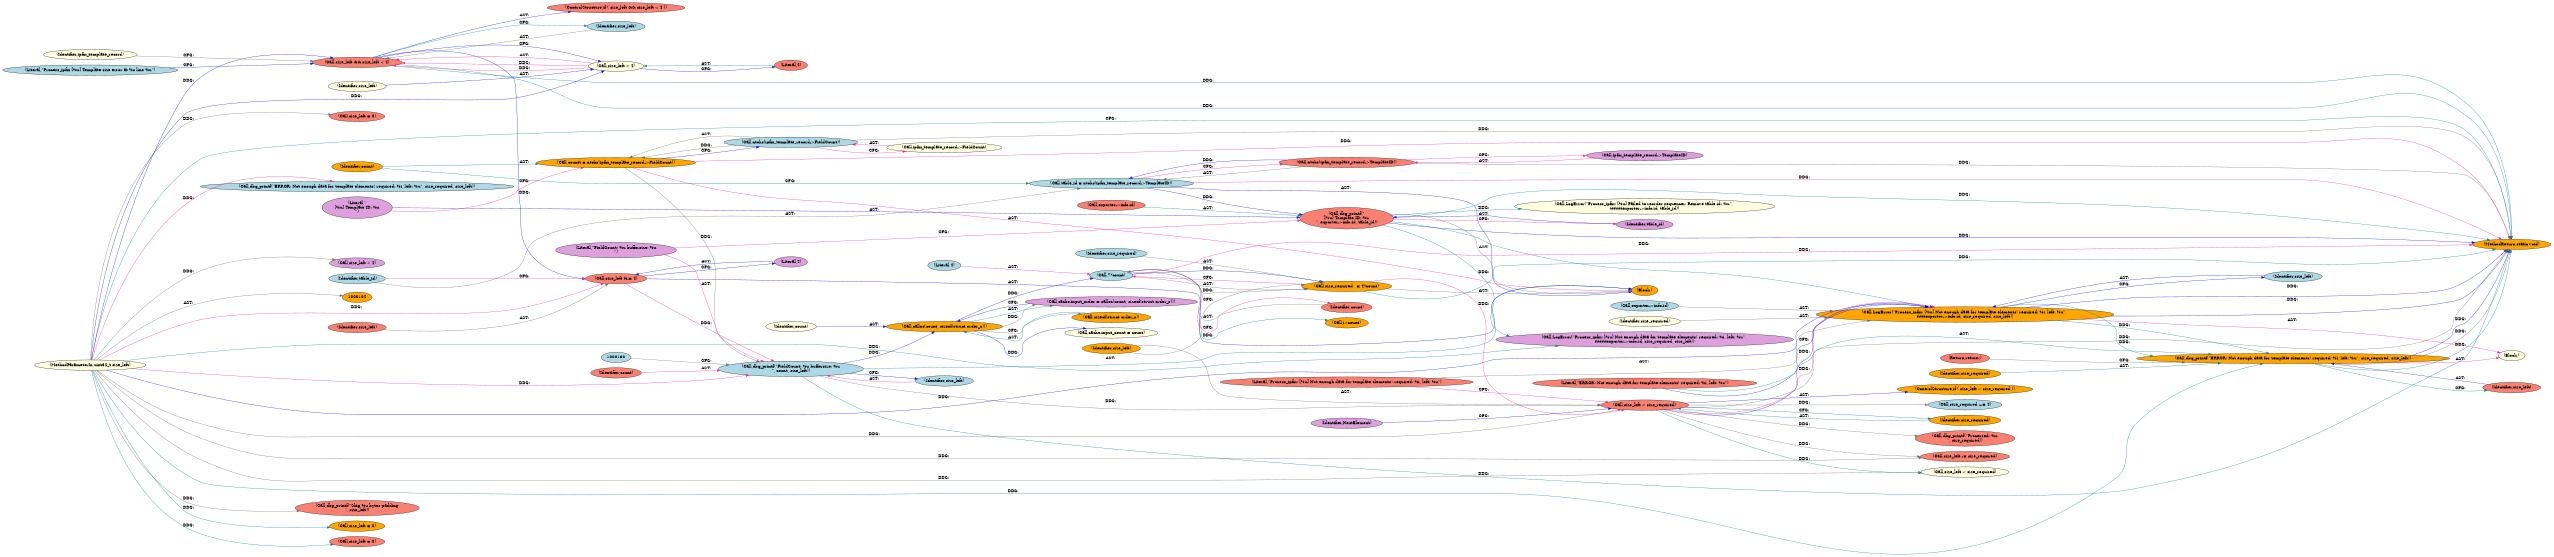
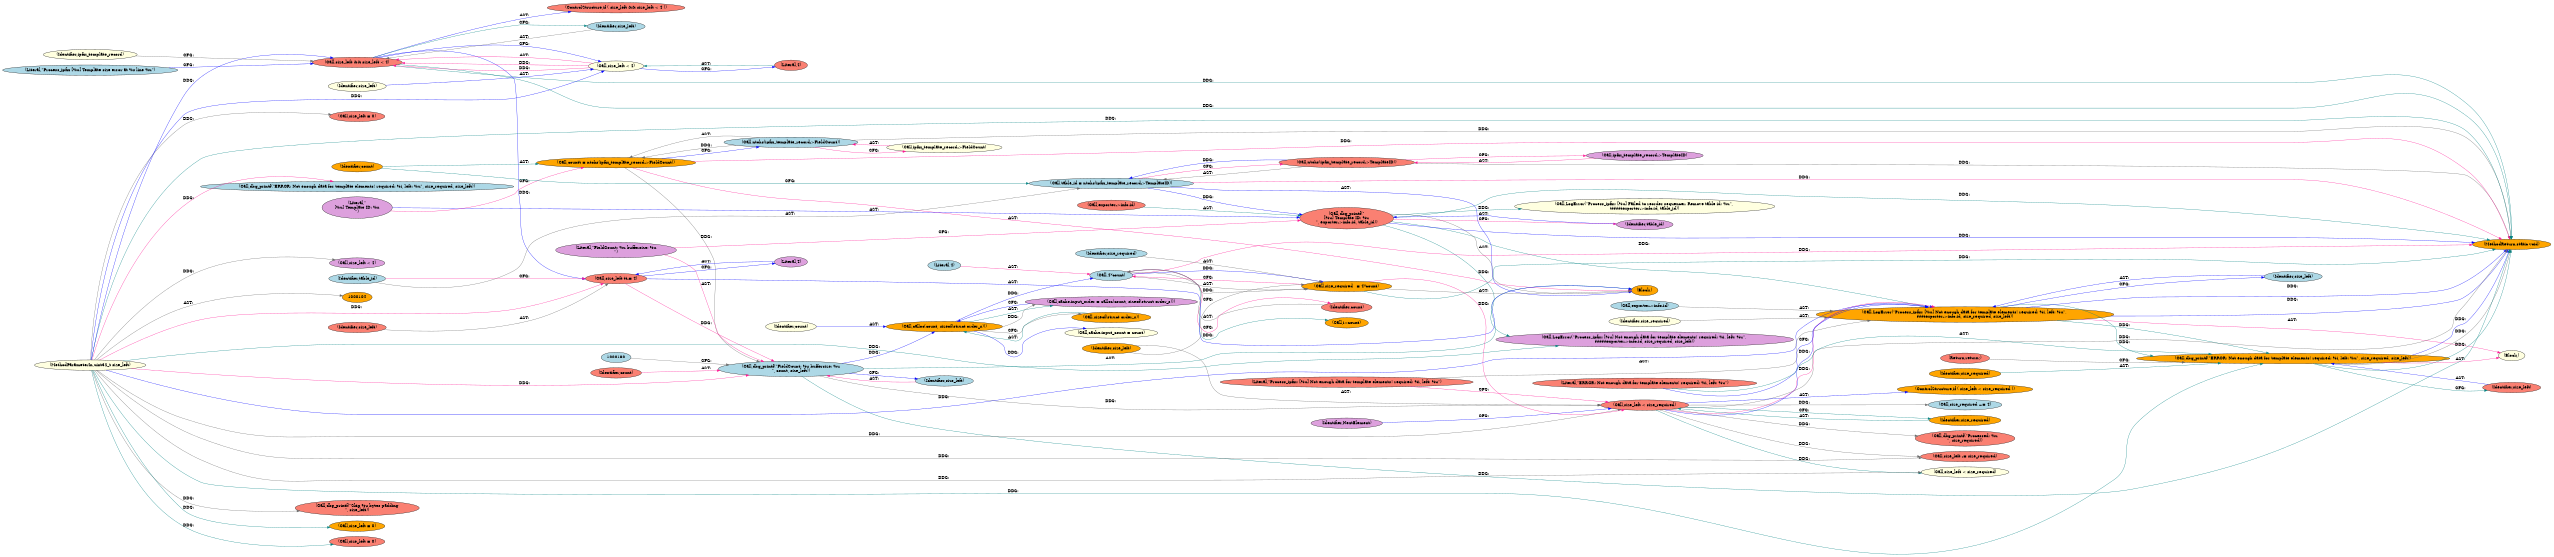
  digraph {
    rankdir=LR
    node [fillcolor=salmon style=filled]
    edge [color=gray40]
    n1 [fillcolor=orange label="(Call,LogError(\"Process_ipfix: [%u] Not enough data for template elements! required: %i, left: %u\", \n\t\t\t\t\texporter->info.id, size_required, size_left))"]
    n2 [fillcolor=orange label="(Call,dbg_printf(\"ERROR: Not enough data for template elements! required: %i, left: %u\", size_required, size_left))"]
    n3 [fillcolor=orange label="(MethodReturn,static void)"]
    n4 [fillcolor=lightyellow label="(Block,)"]
    n5 [fillcolor=lightblue label="(Identifier,size_left)"]
    n6 [label="(Identifier,size_left)"]
    n7 [label="(Call,dbg_printf(\"\n[%u] Template ID: %u\n\", exporter->info.id, table_id))"]
    n8 [fillcolor=plum label="(Call,LogError(\"Process_ipfix: [%u] Not enough data for template elements! required: %i, left: %u\", \n\t\t\t\t\t\t\texporter->info.id, size_required, size_left))"]
    n9 [fillcolor=orange label="(Block,)"]
    n10 [fillcolor=plum label="(Identifier,table_id)"]
    n11 [fillcolor=lightyellow label="(Call,LogError(\"Process_ipfix: [%u] Failed to reorder sequencer. Remove table id: %u\", \n\t\t\t\t\t\t\texporter->info.id, table_id))"]
    n12 [fillcolor=lightblue label="(Call,table_id = ntohs(ipfix_template_record->TemplateID))"]
    n13 [label="(Call,ntohs(ipfix_template_record->TemplateID))"]
    n14 [fillcolor=plum label="(Call,ipfix_template_record->TemplateID)"]
    n15 [label="(Call,size_left < size_required)"]
    n16 [fillcolor=orange label="(ControlStructure,if ( size_left < size_required ))"]
    n17 [fillcolor=lightyellow label="(Call,size_left < size_required)"]
    n18 [fillcolor=orange label="(Identifier,size_required)"]
    n19 [label="(Call,size_left -= size_required)"]
    n20 [fillcolor=lightblue label="(Call,size_required += 4)"]
    n21 [label="(Call,dbg_printf(\"Processed: %u\n\", size_required))"]
    n22 [fillcolor=lightblue label="(Call,dbg_printf(\"FieldCount: %u buffersize: %u\n\", count, size_left))"]
    n23 [fillcolor=orange label="(Call,calloc(count, sizeof(struct order_s)))"]
    n24 [fillcolor=lightblue label="(Identifier,size_left)"]
-   n25 [fillcolor=lightblue label="(Call,7*count)"]
+   n25 [fillcolor=lightblue label="(Call,4*count)"]
    n26 [fillcolor=plum label="(Call,cache.input_order = calloc(count, sizeof(struct order_s)))"]
    n27 [fillcolor=lightyellow label="(Call,cache.input_count = count)"]
    n28 [fillcolor=orange label="(Call,sizeof(struct order_s))"]
    n29 [fillcolor=orange label="(Call,count\t = ntohs(ipfix_template_record->FieldCount))"]
    n30 [fillcolor=lightblue label="(Call,ntohs(ipfix_template_record->FieldCount))"]
    n31 [fillcolor=lightyellow label="(Call,ipfix_template_record->FieldCount)"]
    n32 [label="(Call,size_left \t\t-= 4)"]
    n33 [fillcolor=plum label="(Literal,4)"]
    n34 [label="(Call,size_left && size_left < 4)"]
    n35 [fillcolor=lightyellow label="(Call,size_left < 4)"]
    n36 [label="(ControlStructure,if ( size_left && size_left < 4 ))"]
    n37 [fillcolor=lightblue label="(Identifier,size_left)"]
    n38 [label="(Literal,4)"]
    n39 [fillcolor=lightyellow label="(MethodParameterIn,uint32_t size_left)"]
    n40 [label="(Call,dbg_printf(\"Skip %u bytes padding\n\", size_left))"]
    n41 [fillcolor=orange label="(Call,size_left = 0)"]
    n42 [label="(Call,size_left = 0)"]
    n43 [label="(Call,size_left = 0)"]
    n44 [fillcolor=lightblue label="(Call,dbg_printf(\"ERROR: Not enough data for template elements! required: %i, left: %u\", size_required, size_left))"]
    n45 [fillcolor=plum label="(Call,size_left < 4)"]
    1000104 [fillcolor=orange]
    n47 [fillcolor=orange label="(Call,size_required   = 4*count)"]
    n48 [fillcolor=orange label="(Call,i<count)"]
    n49 [label="(Identifier,count)"]
    n50 [fillcolor=lightblue label="(Identifier,table_id)"]
    n51 [fillcolor=plum label="(Literal,\"\n[%u] Template ID: %u\n\")"]
    n52 [fillcolor=lightyellow label="(Identifier,size_left)"]
    n53 [fillcolor=lightyellow label="(Identifier,ipfix_template_record)"]
    n54 [fillcolor=lightblue label="(Identifier,size_required)"]
    n55 [fillcolor=orange label="(Identifier,size_required)"]
    n56 [fillcolor=plum label="(Identifier,NextElement)"]
    n57 [label="(Literal,\"Process_ipfix: [%u] Not enough data for template elements! required: %i, left: %u\")"]
    n58 [label="(Identifier,size_left)"]
    n59 [label="(Call,exporter->info.id)"]
    n60 [fillcolor=lightblue label="(Literal,\"Process_ipfix [%u] Template size error at %s line %u\")"]
    n61 [fillcolor=lightblue label="(Call,exporter->info.id)"]
    n62 [label="(Identifier,count)"]
    n63 [fillcolor=lightyellow label="(Identifier,size_required)"]
    n64 [fillcolor=plum label="(Literal,\"FieldCount: %u buffersize: %u\n\")"]
    n65 [label="(Literal,\"ERROR: Not enough data for template elements! required: %i, left: %u\")"]
    n66 [fillcolor=lightblue label="(Literal,4)"]
    n67 [fillcolor=lightyellow label="(Identifier,count)"]
    n68 [label="(Return,return;)"]
    n69 [fillcolor=orange label="(Identifier,count)"]
    n70 [fillcolor=orange label="(Identifier,size_left)"]
    1000180 [fillcolor=lightblue]
    n1 -> n2 [color=teal label="DDG: "]
    n1 -> n2 [color=teal label="DDG: "]
    n1 -> n3 [color=blue label="DDG: "]
    n1 -> n3 [color=blue label="DDG: "]
    n1 -> n4 [color=deeppink label="AST: "]
    n1 -> n5 [color=blue label="CFG: "]
    n2 -> n3 [color=blue label="DDG: "]
    n2 -> n3 [label="DDG: "]
    n2 -> n3 [color=teal label="DDG: "]
    n2 -> n4 [color=deeppink label="AST: "]
    n2 -> n6 [color=teal label="CFG: "]
    n5 -> n1 [color=blue label="AST: "]
    n6 -> n2 [color=blue label="AST: "]
    n7 -> n1 [color=teal label="DDG: "]
    n7 -> n3 [color=blue label="DDG: "]
    n7 -> n3 [color=teal label="DDG: "]
    n7 -> n8 [color=teal label="DDG: "]
    n7 -> n9 [label="AST: "]
    n7 -> n10 [color=deeppink label="CFG: "]
    n7 -> n11 [color=teal label="DDG: "]
    n10 -> n7 [color=blue label="AST: "]
    n12 -> n3 [color=deeppink label="DDG: "]
    n12 -> n7 [color=blue label="DDG: "]
    n12 -> n9 [color=blue label="AST: "]
    n12 -> n13 [color=deeppink label="CFG: "]
    n13 -> n3 [label="DDG: "]
    n13 -> n12 [label="AST: "]
    n13 -> n12 [color=blue label="DDG: "]
    n13 -> n14 [color=deeppink label="CFG: "]
    n14 -> n13 [color=deeppink label="AST: "]
    n15 -> n1 [color=blue label="DDG: "]
    n15 -> n1 [color=deeppink label="DDG: "]
    n15 -> n3 [label="DDG: "]
    n15 -> n16 [color=blue label="AST: "]
    n15 -> n17 [color=teal label="DDG: "]
    n15 -> n18 [color=teal label="CFG: "]
    n15 -> n19 [label="DDG: "]
    n15 -> n20 [label="DDG: "]
    n15 -> n21 [label="DDG: "]
    n18 -> n15 [color=teal label="AST: "]
    n22 -> n3 [color=teal label="DDG: "]
    n22 -> n9 [color=teal label="AST: "]
    n22 -> n15 [label="DDG: "]
    n22 -> n23 [color=blue label="DDG: "]
    n22 -> n24 [color=blue label="CFG: "]
    n23 -> n25 [color=blue label="DDG: "]
    n23 -> n26 [color=teal label="AST: "]
    n23 -> n26 [label="DDG: "]
    n23 -> n27 [color=blue label="DDG: "]
    n23 -> n28 [label="CFG: "]
    n24 -> n22 [color=deeppink label="AST: "]
    n25 -> n3 [color=deeppink label="DDG: "]
    n25 -> n47 [label="AST: "]
    n25 -> n47 [label="DDG: "]
    n25 -> n47 [color=blue label="DDG: "]
    n25 -> n48 [color=teal label="DDG: "]
    n25 -> n49 [color=deeppink label="CFG: "]
    n26 -> n23 [color=blue label="CFG: "]
    n28 -> n23 [color=teal label="AST: "]
    n29 -> n3 [color=deeppink label="DDG: "]
    n29 -> n9 [color=deeppink label="AST: "]
    n29 -> n22 [label="DDG: "]
    n29 -> n30 [color=blue label="CFG: "]
    n30 -> n3 [label="DDG: "]
    n30 -> n29 [label="AST: "]
    n30 -> n29 [label="DDG: "]
    n30 -> n31 [color=deeppink label="CFG: "]
    n31 -> n30 [color=deeppink label="AST: "]
    n32 -> n9 [color=blue label="AST: "]
    n32 -> n22 [color=deeppink label="DDG: "]
    n32 -> n33 [color=blue label="CFG: "]
    n33 -> n32 [color=blue label="AST: "]
    n34 -> n3 [color=teal label="DDG: "]
    n34 -> n3 [color=teal label="DDG: "]
    n34 -> n32 [color=blue label="DDG: "]
    n34 -> n35 [color=blue label="CFG: "]
    n34 -> n36 [color=blue label="AST: "]
    n34 -> n37 [color=teal label="CFG: "]
    n35 -> n34 [color=deeppink label="AST: "]
    n35 -> n34 [color=deeppink label="DDG: "]
    n35 -> n34 [color=deeppink label="DDG: "]
    n35 -> n38 [color=blue label="CFG: "]
    n37 -> n34 [label="AST: "]
    n38 -> n35 [color=teal label="AST: "]
    n39 -> n1 [color=blue label="DDG: "]
    n39 -> n2 [color=teal label="DDG: "]
-   n39 -> n3 [color=teal label="CFG: "]
+   n39 -> n3 [color=teal label="DDG: "]
    n39 -> n8 [color=teal label="DDG: "]
    n39 -> n15 [label="DDG: "]
    n39 -> n17 [label="DDG: "]
    n39 -> n19 [label="DDG: "]
    n39 -> n22 [color=deeppink label="DDG: "]
    n39 -> n32 [color=deeppink label="DDG: "]
    n39 -> n34 [color=blue label="DDG: "]
    n39 -> n35 [color=blue label="DDG: "]
    n39 -> n40 [label="DDG: "]
    n39 -> n41 [color=teal label="DDG: "]
    n39 -> n42 [color=teal label="DDG: "]
    n39 -> n43 [label="DDG: "]
    n39 -> n44 [color=deeppink label="DDG: "]
    n39 -> n45 [label="DDG: "]
    n39 -> 1000104 [label="AST: "]
    n47 -> n3 [color=teal label="DDG: "]
    n47 -> n9 [label="AST: "]
    n47 -> n15 [color=deeppink label="DDG: "]
    n47 -> n25 [color=deeppink label="CFG: "]
    n49 -> n25 [label="AST: "]
    n50 -> n12 [label="AST: "]
    n50 -> n32 [color=deeppink label="CFG: "]
    n51 -> n7 [color=blue label="AST: "]
    n51 -> n29 [color=deeppink label="CFG: "]
    n52 -> n35 [color=blue label="AST: "]
    n53 -> n34 [label="CFG: "]
    n54 -> n47 [label="AST: "]
    n55 -> n2 [color=teal label="AST: "]
    n56 -> n15 [color=blue label="CFG: "]
    n57 -> n1 [label="AST: "]
    n57 -> n15 [color=deeppink label="CFG: "]
    n58 -> n32 [label="AST: "]
    n59 -> n7 [color=teal label="AST: "]
    n60 -> n34 [color=blue label="CFG: "]
    n61 -> n1 [label="AST: "]
    n62 -> n22 [color=deeppink label="AST: "]
    n63 -> n1 [label="AST: "]
    n64 -> n7 [color=deeppink label="CFG: "]
    n64 -> n22 [color=deeppink label="AST: "]
    n65 -> n1 [color=blue label="CFG: "]
    n65 -> n2 [color=teal label="AST: "]
    n66 -> n25 [color=deeppink label="AST: "]
    n67 -> n23 [color=blue label="AST: "]
    n68 -> n2 [label="CFG: "]
    n69 -> n12 [color=teal label="CFG: "]
    n69 -> n29 [color=teal label="AST: "]
    n70 -> n15 [label="AST: "]
    n70 -> n47 [label="CFG: "]
    1000180 -> n22 [label="CFG: "]
  }
